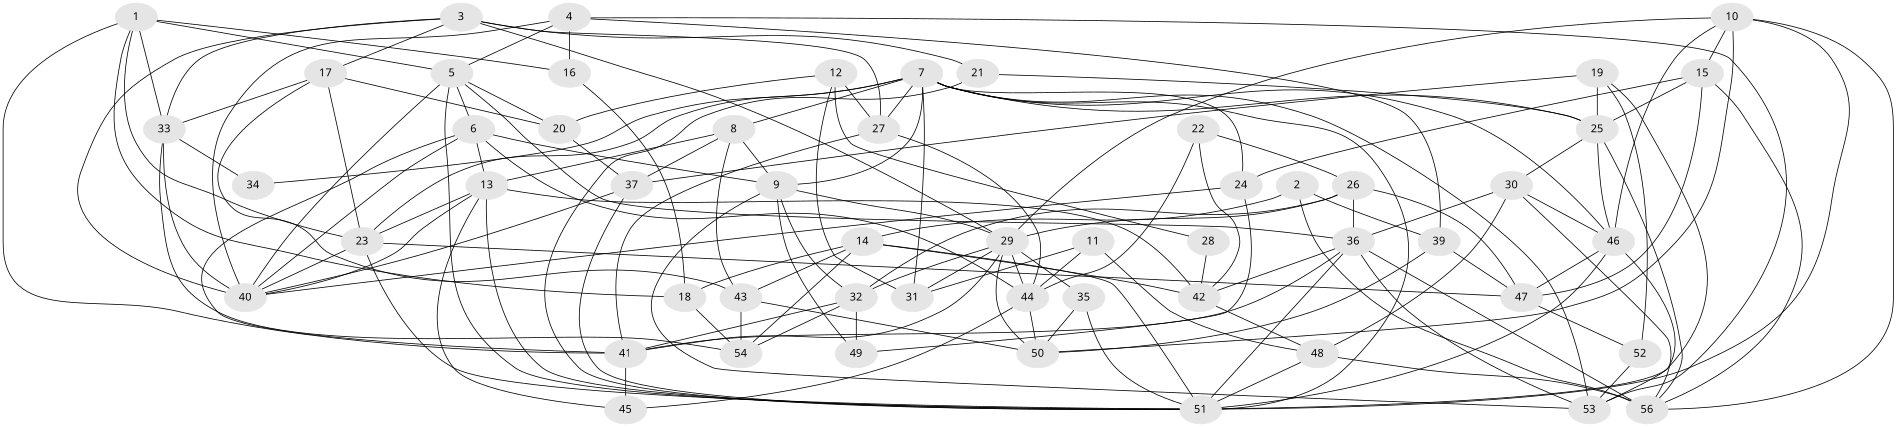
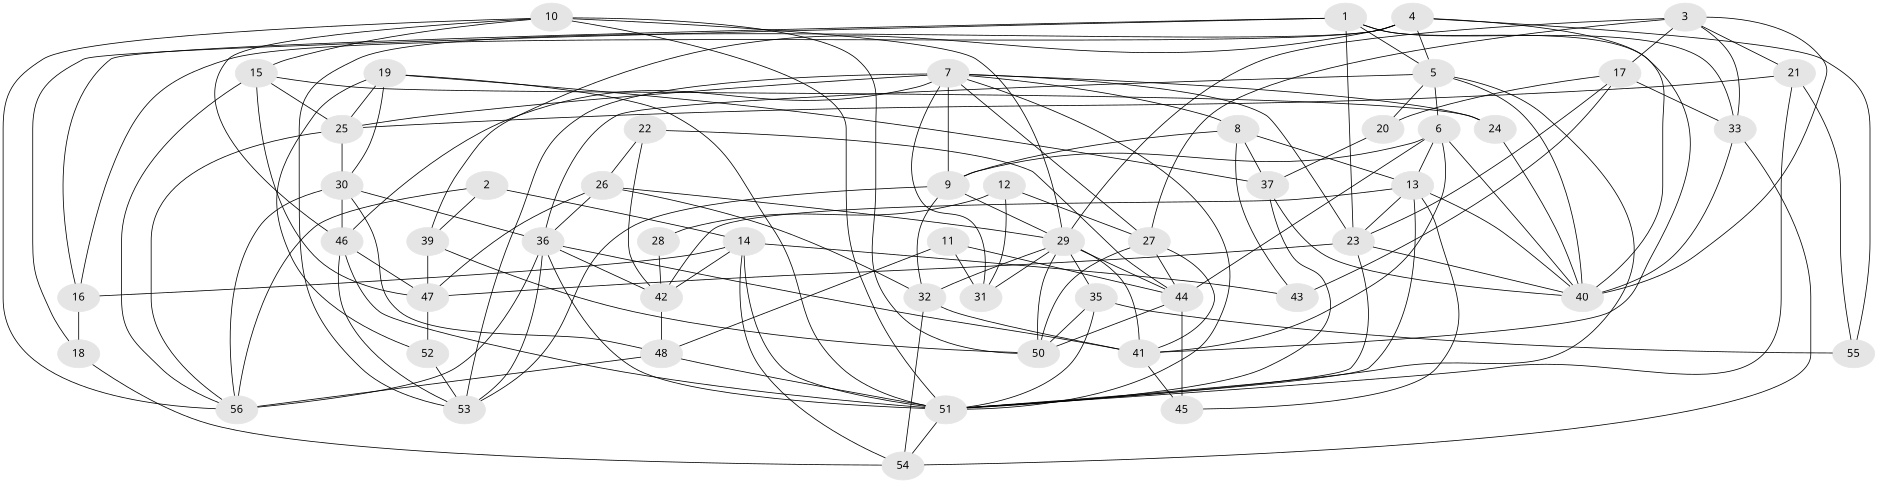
  graph {
    fontname="Noto Sans"
    node [color=gray90 fontname="Noto Sans" style=filled]
    edge [fontname="Noto Sans" weight=1.0]
    1
    5
    16
    18
    23
    33
    41
    6
    40
    20
    36
    51
    54
    47
-   34
    45
    2
    14
    39
    56
    43
    42
    50
    3
    17
    21
    27
    29
    9
    13
    44
+   55
    25
    31
    32
    35
    4
    53
    37
-   49
    7
    8
    24
    46
    30
    10
    15
    11
    48
    12
    28
    52
    19
    22
    26
    1 -- 5
    1 -- 16
    1 -- 18
    1 -- 23
    1 -- 33
    1 -- 41
    5 -- 6
    5 -- 40 [weight=2.0]
    5 -- 20
    5 -- 36
    5 -- 51
    16 -- 18
    18 -- 54
    23 -- 40
    23 -- 51
    23 -- 47
    33 -- 40
    33 -- 54
-   33 -- 34
    41 -- 45
    6 -- 41
    6 -- 40
    6 -- 9
    6 -- 13
    6 -- 44
    20 -- 37
    36 -- 41
    36 -- 51
    36 -- 56 [weight=2.0]
    36 -- 42
    36 -- 53
-   43 -- 54
+   51 -- 54
    47 -- 52
    2 -- 14
    2 -- 39
    2 -- 56
-   14 -- 18
+   14 -- 16
    14 -- 51
    14 -- 54
    14 -- 43
    14 -- 42
    39 -- 47
    39 -- 50
    42 -- 48
    3 -- 33
    3 -- 40
    3 -- 17
    3 -- 21
    3 -- 27
    3 -- 29
    17 -- 23
    17 -- 33
    17 -- 20
    17 -- 43
    21 -- 51
+   21 -- 55
    21 -- 25
    27 -- 41
-   43 -- 50
+   27 -- 50
    27 -- 44
    29 -- 41
    29 -- 50
    29 -- 44
    29 -- 31
    29 -- 32
    29 -- 35
    9 -- 29
    9 -- 32
    9 -- 53
-   9 -- 49
    13 -- 23
    13 -- 40
    13 -- 51
    13 -- 45
    13 -- 42
    44 -- 45
    44 -- 50
    25 -- 56
-   25 -- 46
    25 -- 30
    32 -- 41
    32 -- 54
-   32 -- 49
    35 -- 51
    35 -- 50
+   35 -- 55
    4 -- 5
    4 -- 16
    4 -- 40
    4 -- 39
+   4 -- 55
    4 -- 53
    37 -- 40
    37 -- 51
    7 -- 23
    7 -- 51
-   7 -- 34
    7 -- 27 [weight=2.0]
    7 -- 9
    7 -- 25
    7 -- 31 [weight=3.0]
    7 -- 53
    7 -- 8
    7 -- 24
    7 -- 46 [weight=2.0]
    8 -- 43
    8 -- 9
    8 -- 13
    8 -- 37
    24 -- 40
-   24 -- 49
    46 -- 51 [weight=2.0]
    46 -- 47
    46 -- 53
    30 -- 36
    30 -- 56
    30 -- 46 [weight=2.0]
    30 -- 48
    10 -- 51
    10 -- 56
    10 -- 50
    10 -- 29
    10 -- 46
    10 -- 15
    15 -- 47
    15 -- 56
    15 -- 25
    15 -- 24
    11 -- 44
    11 -- 31
    11 -- 48
    48 -- 51
    48 -- 56
-   12 -- 20
    12 -- 27
    12 -- 31
    12 -- 28
    28 -- 42
    52 -- 53
    19 -- 51
    19 -- 25
    19 -- 37
+   19 -- 30
    19 -- 52
    22 -- 42
    22 -- 44
    22 -- 26
    26 -- 36
    26 -- 47
    26 -- 29
    26 -- 32
  }
